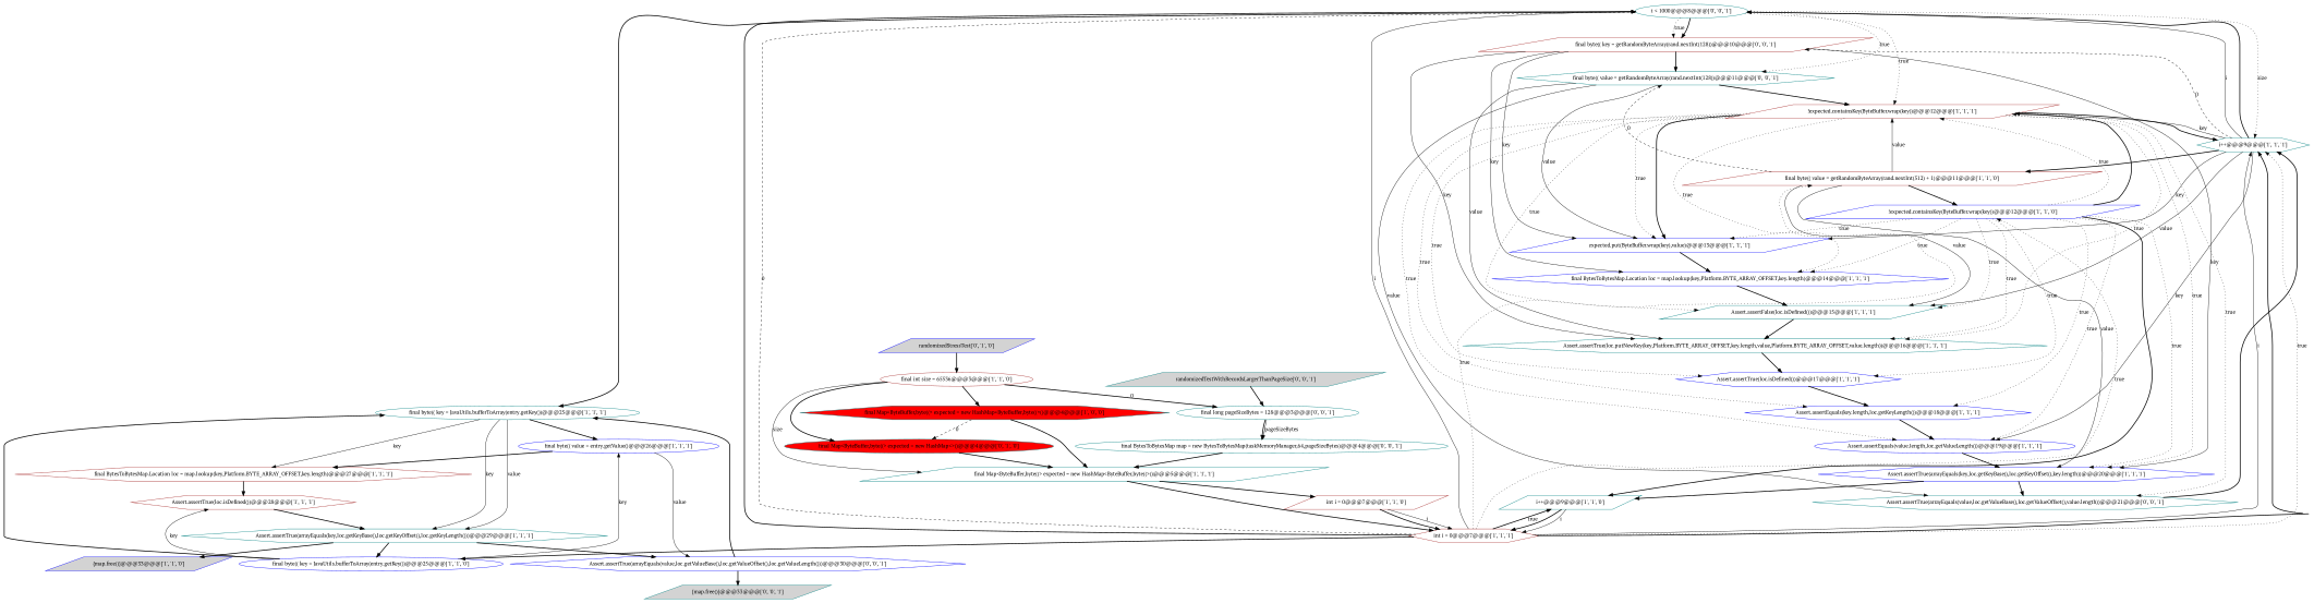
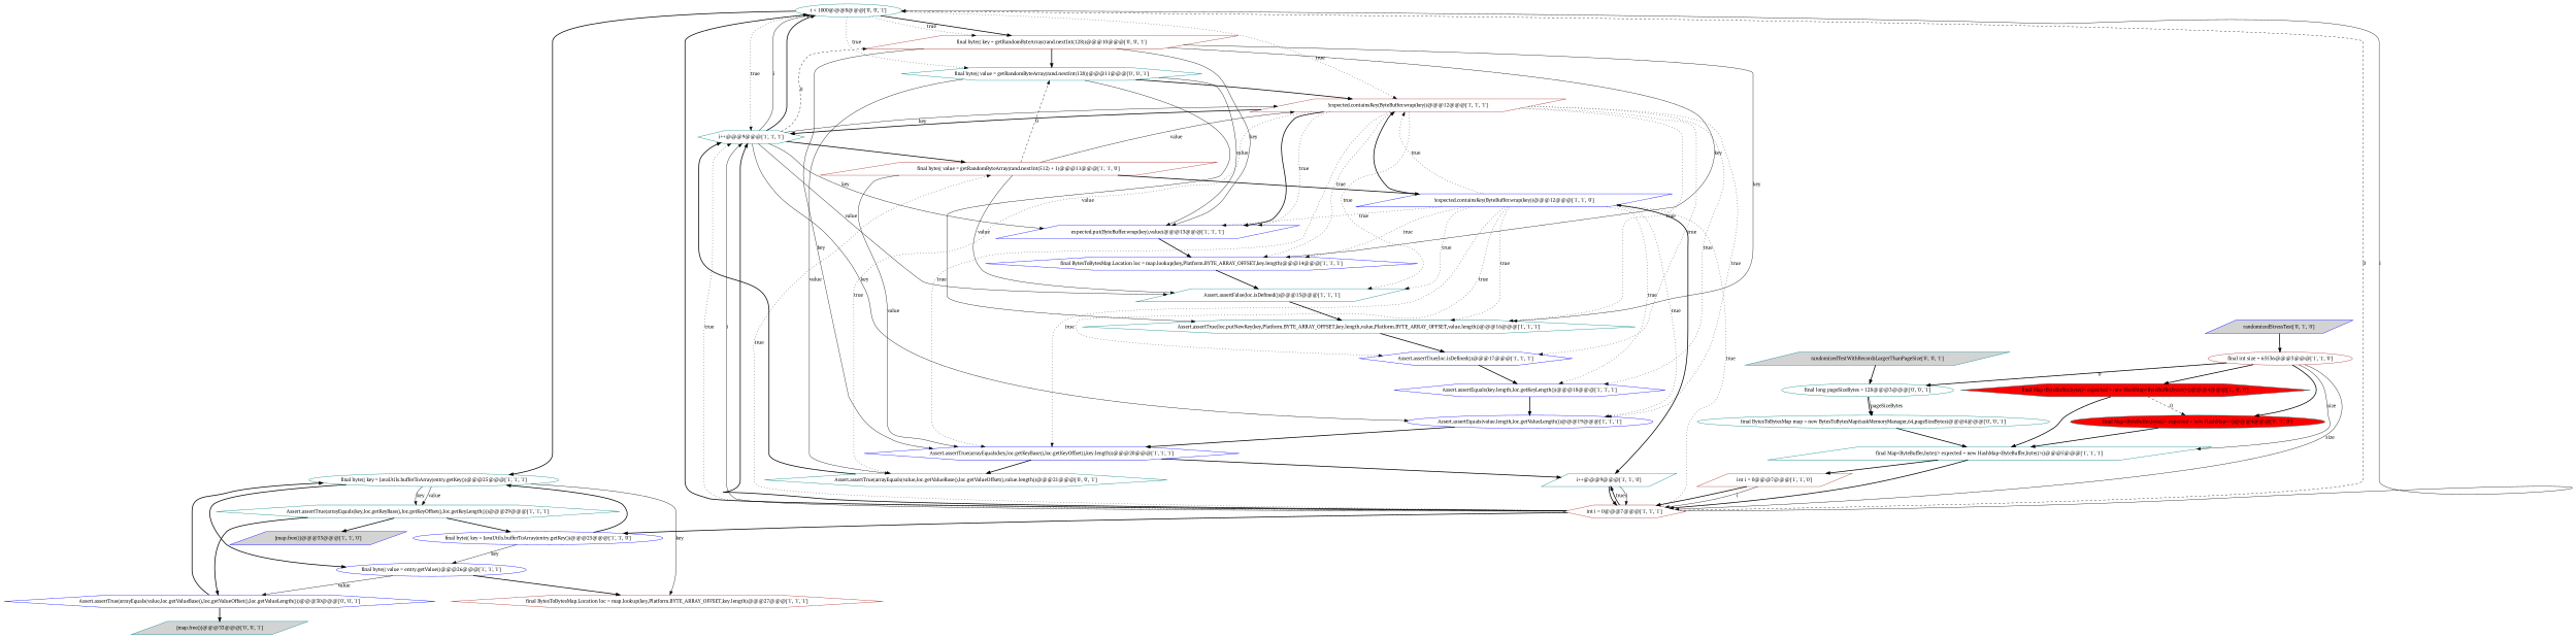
  digraph {
    fontname="PT Serif"
    node [color=teal fillcolor=white fontname="PT Serif" shape=hexagon style=filled]
    edge [fontname="PT Serif" style=bold]
    n1 [label="i < 1000@@@8@@@['0', '0', '1']" shape=ellipse]
    n2 [label="final byte(( key = JavaUtils.bufferToArray(entry.getKey())@@@25@@@['1', '1', '1']" shape=ellipse]
    n3 [color=brown label="final byte(( key = getRandomByteArray(rand.nextInt(128))@@@10@@@['0', '0', '1']" shape=parallelogram]
    n4 [label="final byte(( value = getRandomByteArray(rand.nextInt(128))@@@11@@@['0', '0', '1']"]
    n5 [label="i++@@@9@@@['1', '1', '1']"]
    n6 [color=brown label="!expected.containsKey(ByteBuffer.wrap(key))@@@12@@@['1', '1', '1']" shape=parallelogram]
    n7 [color=blue label="final byte(( value = entry.getValue()@@@26@@@['1', '1', '1']" shape=ellipse]
    n8 [color=brown label="final BytesToBytesMap.Location loc = map.lookup(key,Platform.BYTE_ARRAY_OFFSET,key.length)@@@27@@@['1', '1', '1']"]
    n9 [label="Assert.assertTrue(arrayEquals(key,loc.getKeyBase(),loc.getKeyOffset(),loc.getKeyLength()))@@@29@@@['1', '1', '1']"]
    n10 [color=blue label="Assert.assertTrue(arrayEquals(key,loc.getKeyBase(),loc.getKeyOffset(),key.length))@@@20@@@['1', '1', '1']"]
    n11 [label="Assert.assertTrue(loc.putNewKey(key,Platform.BYTE_ARRAY_OFFSET,key.length,value,Platform.BYTE_ARRAY_OFFSET,value.length))@@@16@@@['1', '1', '1']"]
    n12 [color=blue label="expected.put(ByteBuffer.wrap(key),value)@@@13@@@['1', '1', '1']" shape=parallelogram]
    n13 [color=blue label="final BytesToBytesMap.Location loc = map.lookup(key,Platform.BYTE_ARRAY_OFFSET,key.length)@@@14@@@['1', '1', '1']"]
    n14 [label="Assert.assertTrue(arrayEquals(value,loc.getValueBase(),loc.getValueOffset(),value.length))@@@21@@@['0', '0', '1']"]
    n15 [label="Assert.assertFalse(loc.isDefined())@@@15@@@['1', '1', '1']" shape=parallelogram]
    n16 [color=blue label="Assert.assertEquals(value.length,loc.getValueLength())@@@19@@@['1', '1', '1']" shape=ellipse]
    n17 [color=brown label="final byte(( value = getRandomByteArray(rand.nextInt(512) + 1)@@@11@@@['1', '1', '0']" shape=parallelogram]
    n18 [color=blue label="Assert.assertTrue(loc.isDefined())@@@17@@@['1', '1', '1']"]
    n19 [color=blue label="Assert.assertEquals(key.length,loc.getKeyLength())@@@18@@@['1', '1', '1']"]
    n20 [color=blue label="final byte(( key = JavaUtils.bufferToArray(entry.getKey())@@@25@@@['1', '1', '0']" shape=ellipse]
-   n21 [color=brown label="Assert.assertTrue(loc.isDefined())@@@28@@@['1', '1', '1']"]
    n22 [color=blue label="Assert.assertTrue(arrayEquals(value,loc.getValueBase(),loc.getValueOffset(),loc.getValueLength()))@@@30@@@['0', '0', '1']"]
    n23 [label="final Map<ByteBuffer,byte((> expected = new HashMap<ByteBuffer,byte((>()@@@5@@@['1', '1', '1']" shape=parallelogram]
    n24 [color=brown label="int i = 0@@@7@@@['1', '1', '0']" shape=parallelogram]
    n25 [color=brown label="int i = 0@@@7@@@['1', '1', '1']"]
    n26 [label="i++@@@9@@@['1', '1', '0']" shape=parallelogram]
    n27 [color=blue label="!expected.containsKey(ByteBuffer.wrap(key))@@@12@@@['1', '1', '0']" shape=parallelogram]
    n28 [color=blue fillcolor=lightgray label="randomizedStressTest['0', '1', '0']" shape=parallelogram]
    n29 [color=brown label="final int size = 65536@@@3@@@['1', '1', '0']" shape=ellipse]
    n30 [label="final long pageSizeBytes = 128@@@3@@@['0', '0', '1']" shape=ellipse]
    n31 [fillcolor=red label="final Map<ByteBuffer,byte((> expected = new HashMap<>()@@@4@@@['0', '1', '0']" shape=ellipse]
    n32 [fillcolor=red label="final Map<ByteBuffer,byte((> expected = new HashMap<ByteBuffer,byte((>()@@@4@@@['1', '0', '0']"]
    n33 [color=blue fillcolor=lightgray label="{map.free()}@@@33@@@['1', '1', '0']" shape=parallelogram]
    n34 [label="final BytesToBytesMap map = new BytesToBytesMap(taskMemoryManager,64,pageSizeBytes)@@@4@@@['0', '0', '1']" shape=ellipse]
    n35 [fillcolor=lightgray label="randomizedTestWithRecordsLargerThanPageSize['0', '0', '1']" shape=parallelogram]
    n36 [fillcolor=lightgray label="{map.free()}@@@33@@@['0', '0', '1']" shape=parallelogram]
    n1 -> n2
    n1 -> n3
    n1 -> n3 [label=true style=dotted]
    n1 -> n4 [label=true style=dotted]
-   n1 -> n5 [label=size style=dotted]
+   n1 -> n5 [label=true style=dotted]
    n1 -> n6 [label=true style=dotted]
    n2 -> n7
    n2 -> n8 [label=key style=solid]
    n2 -> n9 [label=value style=solid]
    n2 -> n9 [label=key style=solid]
    n3 -> n4
    n3 -> n10 [label=key style=solid]
    n3 -> n11 [label=key style=solid]
    n3 -> n12 [label=key style=solid]
    n3 -> n13 [label=key style=solid]
    n4 -> n6
    n4 -> n11 [label=value style=solid]
    n4 -> n12 [label=value style=solid]
    n4 -> n14 [label=value style=solid]
    n5 -> n1 [label=i style=solid]
    n5 -> n1
    n5 -> n3 [label=0 style=dashed]
    n5 -> n6 [label=key style=solid]
    n5 -> n12 [label=key style=solid]
    n5 -> n15 [label=value style=solid]
    n5 -> n16 [label=key style=solid]
    n5 -> n17
    n6 -> n5
    n6 -> n10 [label=true style=dotted]
    n6 -> n11 [label=true style=dotted]
    n6 -> n12
    n6 -> n12 [label=true style=dotted]
    n6 -> n13 [label=true style=dotted]
    n6 -> n14 [label=true style=dotted]
    n6 -> n15 [label=true style=dotted]
    n6 -> n16 [label=true style=dotted]
    n6 -> n18 [label=true style=dotted]
    n6 -> n19 [label=true style=dotted]
    n7 -> n8
    n7 -> n22 [label=value style=solid]
-   n8 -> n21
    n9 -> n20
    n9 -> n22
    n9 -> n33
    n10 -> n14
    n10 -> n26
    n11 -> n18
    n12 -> n13
    n13 -> n15
    n14 -> n5
    n15 -> n11
    n16 -> n10
    n17 -> n4 [label=0 style=dashed]
    n17 -> n6 [label=value style=solid]
    n17 -> n10 [label=value style=solid]
    n17 -> n15 [label=value style=solid]
    n17 -> n27
    n18 -> n19
    n19 -> n16
    n20 -> n2
    n20 -> n7 [label=key style=solid]
-   n20 -> n21 [label=key style=solid]
-   n21 -> n9
    n22 -> n2
    n22 -> n36
    n23 -> n24
    n23 -> n25
    n24 -> n25 [label=i style=solid]
    n24 -> n25
    n25 -> n1
    n25 -> n1 [label=0 style=dashed]
    n25 -> n1 [label=i style=solid]
    n25 -> n5 [label=true style=dotted]
    n25 -> n5 [label=i style=solid]
    n25 -> n5
    n25 -> n17 [label=true style=dotted]
    n25 -> n20
    n25 -> n26 [label=true]
    n25 -> n27 [label=true style=dotted]
    n26 -> n25 [label=i style=solid]
    n26 -> n25
    n27 -> n6
    n27 -> n6 [label=true style=dotted]
    n27 -> n10 [label=true style=dotted]
    n27 -> n11 [label=true style=dotted]
    n27 -> n12 [label=true style=dotted]
    n27 -> n13 [label=true style=dotted]
    n27 -> n15 [label=true style=dotted]
    n27 -> n16 [label=true style=dotted]
    n27 -> n18 [label=true style=dotted]
    n27 -> n19 [label=true style=dotted]
    n27 -> n26
    n28 -> n29
    n29 -> n23 [label=size style=solid]
+   n29 -> n25 [label=size style=solid]
    n29 -> n30 [label=0]
    n29 -> n31
    n29 -> n32
    n30 -> n34
    n30 -> n34 [label=pageSizeBytes style=solid]
    n31 -> n23
    n32 -> n23
    n32 -> n31 [label=0 style=dashed]
    n34 -> n23
    n35 -> n30
  }
